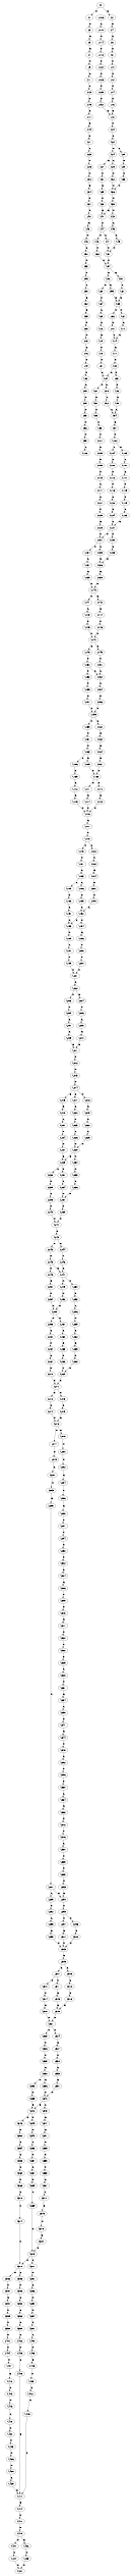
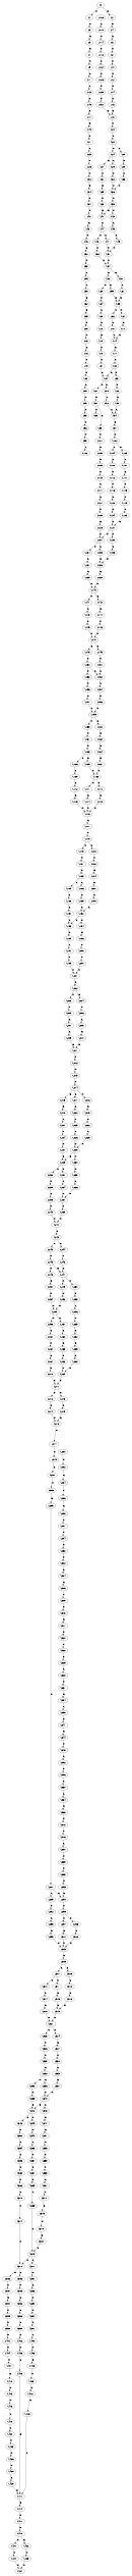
  strict digraph {
    S0
    S1
    S2
    S3
    S4
    S5
    S6
    S7
    S8
    S9
    S10
    S11
    S12
    S13
    S14
    S15
    S16
    S17
    S18
    S19
    S20
    S21
    S22
    S23
    S24
    S25
    S26
    S27
    S28
    S29
    S30
    S31
    S32
    S33
    S34
    S35
    S36
    S37
    S38
    S39
    S40
    S41
    S42
    S43
    S44
    S45
    S46
    S47
    S48
    S49
    S50
    S51
    S52
    S53
    S54
    S55
    S56
    S57
    S58
    S59
    S60
    S61
    S62
    S63
    S64
    S65
    S66
    S67
    S68
    S69
    S70
    S71
    S72
    S73
    S74
    S75
    S76
    S77
    S78
    S79
    S80
    S81
    S82
    S83
    S84
    S85
    S86
    S87
    S88
    S89
    S90
    S91
    S92
    S93
    S94
    S95
    S96
    S97
    S98
    S99
    S100
    S101
    S102
    S103
    S104
    S105
    S107
    S108
    S109
    S106
    S110
    S111
    S112
    S113
    S114
    S115
    S116
    S117
    S118
    S119
    S120
    S121
    S122
    S123
    S124
    S125
    S126
    S127
    S128
    S129
    S130
    S131
    S132
    S133
    S134
    S135
    S136
    S137
    S138
    S139
    S140
    S141
    S142
    S143
    S144
    S145
    S146
    S147
    S148
    S149
    S150
    S151
    S152
    S153
    S154
    S155
    S156
    S157
    S158
    S159
    S160
    S161
    S162
    S163
    S164
    S165
    S166
    S167
    S168
    S169
    S170
    S171
    S172
    S173
    S174
    S175
    S176
    S177
    S178
    S179
    S180
    S181
    S182
    S183
    S184
    S185
    S186
    n188 [label=S687]
    S188
    S189
    S190
    S191
    S192
    S193
    S194
    S195
    S196
    S197
    n199 [label=S898]
    S199
    S200
    S201
    S202
    S203
    S204
    S205
    S206
    S207
    S208
    S209
    S210
    S211
    S212
    S213
    S214
    S215
    S216
    S217
    S218
    S219
    S220
    S221
    S222
    S223
    S224
    S225
    S226
    S227
    S228
    S229
    S230
    S231
    S232
    S233
    S234
    S235
    S236
    S237
    S238
    S239
    S240
    S241
    S242
    S243
    S244
    S245
    S246
    S247
    S248
    S249
    S250
    S251
    S252
    S253
    S254
    S255
    S256
    S257
    S258
    S259
    S260
    S261
    S262
    S263
    S264
    S265
    S266
    S267
    S268
    S269
    S270
    S271
    S272
    S273
    S274
    S275
    S276
    S277
-   S278
    S279
    S280
    S281
    S282
    S283
    S284
    S285
    S286
    S287
    S288
    S289
    S290
    S291
    S292
    S293
    S294
    S295
    S296
    S297
    S298
    S299
    S300
    S301
    S302
    S303
    S304
    S305
    S306
    S307
    S308
    S309
    S310
    S311
    S312
    S313
    S314
    S315
    S316
    S317
    S318
    S319
    S320
    S321
    S322
    S323
    S324
    S325
    S326
    S327
    S328
    S329
    S330
    S331
    S332
    S333
    S334
    S335
    S336
    S337
    S338
    S339
    S340
    S341
    S342
    S343
    S344
    S345
    S346
    S347
    S348
    S349
    S350
    S351
    S352
    S353
    S354
    S355
    S356
    S357
    S358
    S359
    S360
    S361
    S362
    S363
    S364
    S365
    S366
    S367
    S368
    S369
    S370
    S371
    S372
    S373
    S374
    S375
    S376
    S377
    S378
    S379
    S380
    S381
    S382
    S383
    S384
    S385
    S386
    S387
    S388
    S389
    S390
    S391
    S392
    S393
    S394
    S395
    S396
    S397
    S398
    S399
    S400
    S401
    S402
    S403
    S404
    S405
    S406
    S407
    S408
    S409
    S410
    S411
    S412
    S413
    S414
    S415
    S416
    S417
    S418
    S419
    S420
    S421
    S422
    S423
    S424
    S425
    S426
    S427
    S428
    S429
    S0 -> S1 [label=T]
    S0 -> S2 [label=G]
    S1 -> S3 [label=A]
    S2 -> S4 [label=T]
    S3 -> S5 [label=G]
    S4 -> S6 [label=C]
    S5 -> S7 [label=G]
    S6 -> S8 [label=A]
    S7 -> S9 [label=A]
    S8 -> S10 [label=T]
    S9 -> S11 [label=C]
    S10 -> S12 [label=T]
    S11 -> S13 [label=C]
    S12 -> S14 [label=T]
    S13 -> S15 [label=A]
    S14 -> S16 [label=A]
    S15 -> S17 [label=G]
    S16 -> S18 [label=G]
    S17 -> S19 [label=G]
    S18 -> S20 [label=A]
    S19 -> S21 [label=T]
    S20 -> S22 [label=G]
    S21 -> S23 [label=C]
    S22 -> S24 [label=A]
    S22 -> S25 [label=C]
    S23 -> S26 [label=T]
    S24 -> S27 [label=G]
    S24 -> S28 [label=C]
    S25 -> S29 [label=T]
    S26 -> S30 [label=A]
    S27 -> S31 [label=T]
    S28 -> S32 [label=T]
    S29 -> S33 [label=T]
    S30 -> S34 [label=G]
    S31 -> S35 [label=G]
    S32 -> S36 [label=A]
    S33 -> S36 [label=A]
    S34 -> S37 [label=T]
    S35 -> S38 [label=A]
    S36 -> S39 [label=A]
    S37 -> S40 [label=G]
    S38 -> S41 [label=G]
    S39 -> S41 [label=G]
    S39 -> S42 [label=A]
    S40 -> S43 [label=G]
    S41 -> S44 [label=A]
    S42 -> S45 [label=C]
    S43 -> S46 [label=A]
    S44 -> S47 [label=C]
    S44 -> S48 [label=T]
    S45 -> S49 [label=C]
    S46 -> S50 [label=C]
    S47 -> S51 [label=A]
    S48 -> S52 [label=A]
    S49 -> S51 [label=A]
    S50 -> S53 [label=A]
    S51 -> S54 [label=T]
    S52 -> S54 [label=T]
    S53 -> S55 [label=T]
    S54 -> S56 [label=A]
    S54 -> S57 [label=G]
    S55 -> S58 [label=C]
    S56 -> S59 [label=G]
    S56 -> S60 [label=A]
    S57 -> S61 [label=G]
    S58 -> S62 [label=G]
    S59 -> S63 [label=G]
    S60 -> S64 [label=A]
    S61 -> S63 [label=G]
    S62 -> S65 [label=G]
    S63 -> S66 [label=T]
    S63 -> S67 [label=A]
    S64 -> S68 [label=C]
    S65 -> S69 [label=T]
    S66 -> S70 [label=C]
    S67 -> S71 [label=C]
    S68 -> S72 [label=C]
    S69 -> S73 [label=A]
    S70 -> S74 [label=C]
    S71 -> S74 [label=C]
    S72 -> S75 [label=G]
    S73 -> S76 [label=G]
    S74 -> S77 [label=G]
    S75 -> S78 [label=T]
    S76 -> S79 [label=T]
    S77 -> S80 [label=T]
    S78 -> S81 [label=T]
    S79 -> S82 [label=T]
    S80 -> S83 [label=T]
    S80 -> S84 [label=C]
    S81 -> S84 [label=C]
    S82 -> S85 [label=C]
    S83 -> S86 [label=T]
    S84 -> S87 [label=A]
    S84 -> S88 [label=C]
    S85 -> S89 [label=A]
    S86 -> S90 [label=C]
    S87 -> S91 [label=A]
    S88 -> S92 [label=C]
    S89 -> S93 [label=A]
    S90 -> S94 [label=C]
    S91 -> S95 [label=A]
    S92 -> S94 [label=C]
    S93 -> S96 [label=A]
    S94 -> S97 [label=G]
-   S95 -> S98 [label=T]
+   S91 -> S98 [label=T]
    S96 -> S99 [label=A]
    S97 -> S100 [label=T]
    S98 -> S101 [label=T]
    S99 -> S102 [label=G]
    S100 -> S103 [label=T]
    S100 -> S104 [label=C]
    S101 -> S105 [label=A]
    S103 -> S107 [label=C]
    S104 -> S108 [label=C]
    S105 -> S109 [label=A]
    S107 -> S111 [label=G]
    S108 -> S112 [label=A]
    S109 -> S113 [label=A]
    S106 -> S110 [label=C]
    S110 -> S114 [label=A]
    S111 -> S115 [label=T]
    S112 -> S116 [label=A]
    S113 -> S117 [label=C]
    S114 -> S118 [label=T]
    S115 -> S119 [label=T]
    S116 -> S120 [label=C]
    S117 -> S121 [label=C]
    S118 -> S122 [label=T]
    S119 -> S123 [label=C]
    S120 -> S124 [label=C]
    S121 -> S125 [label=T]
    S122 -> S126 [label=A]
    S123 -> S127 [label=G]
    S124 -> S127 [label=G]
    S125 -> S128 [label=G]
    S126 -> S129 [label=A]
    S127 -> S130 [label=T]
    S127 -> S131 [label=A]
    S128 -> S131 [label=A]
    S129 -> S132 [label=A]
    S130 -> S133 [label=C]
    S131 -> S134 [label=A]
    S131 -> S135 [label=C]
    S132 -> S18 [label=G]
    S133 -> S136 [label=G]
    S134 -> S137 [label=C]
    S135 -> S136 [label=G]
    S136 -> S138 [label=G]
    S137 -> S139 [label=G]
    S138 -> S140 [label=A]
    S139 -> S140 [label=A]
    S140 -> S141 [label=A]
    S140 -> S142 [label=G]
    S141 -> S143 [label=C]
    S142 -> S144 [label=G]
    S143 -> S145 [label=T]
    S144 -> S146 [label=T]
    S145 -> S147 [label=T]
    S146 -> S147 [label=T]
    S147 -> S148 [label=G]
    S147 -> S149 [label=C]
    S148 -> S150 [label=T]
    S149 -> S151 [label=T]
    S150 -> S152 [label=C]
    S150 -> S153 [label=T]
    S151 -> S152 [label=C]
    S152 -> S154 [label=C]
    S153 -> S155 [label=T]
    S154 -> S156 [label=A]
    S155 -> S157 [label=A]
    S156 -> S158 [label=G]
    S157 -> S158 [label=G]
    S158 -> S159 [label=T]
    S158 -> S160 [label=C]
    S159 -> S161 [label=A]
    S160 -> S162 [label=G]
    S161 -> S163 [label=A]
    S162 -> S164 [label=G]
    S163 -> S165 [label=G]
    S163 -> S166 [label=C]
    S164 -> S167 [label=G]
    S165 -> S168 [label=T]
    S166 -> S169 [label=T]
    S167 -> S168 [label=T]
    S168 -> S170 [label=T]
    S168 -> S171 [label=A]
    S169 -> S172 [label=C]
    S170 -> S173 [label=G]
    S171 -> S174 [label=G]
    S172 -> S175 [label=G]
    S173 -> S176 [label=A]
    S174 -> S176 [label=A]
    S175 -> S176 [label=A]
    S176 -> S177 [label=G]
    S177 -> S178 [label=T]
    S178 -> S179 [label=A]
    S178 -> S180 [label=C]
    S179 -> S181 [label=A]
    S180 -> S182 [label=A]
    S181 -> S183 [label=C]
    S182 -> S184 [label=G]
    S183 -> S185 [label=G]
    S183 -> S186 [label=C]
    S184 -> n188 [label=A]
    S185 -> S188 [label=T]
    S186 -> S189 [label=A]
    n188 -> S190 [label=A]
    S188 -> S191 [label=C]
    S189 -> S192 [label=C]
    S190 -> S192 [label=C]
    S191 -> S193 [label=G]
    S192 -> S193 [label=G]
    S192 -> S194 [label=A]
    S193 -> S195 [label=A]
    S194 -> S196 [label=G]
    S195 -> S197 [label=C]
    S196 -> n199 [label=T]
    S197 -> S199 [label=T]
    n199 -> S200 [label=T]
    S199 -> S201 [label=A]
    S200 -> S201 [label=A]
    S201 -> S202 [label=C]
    S202 -> S203 [label=A]
    S202 -> S204 [label=G]
    S203 -> S205 [label=T]
    S204 -> S206 [label=T]
    S205 -> S207 [label=G]
    S206 -> S208 [label=C]
    S207 -> S209 [label=G]
    S208 -> S210 [label=G]
    S209 -> S211 [label=G]
    S210 -> S211 [label=G]
    S211 -> S212 [label=T]
    S212 -> S213 [label=A]
    S213 -> S214 [label=A]
    S214 -> S215 [label=G]
    S214 -> S216 [label=A]
    S214 -> S217 [label=C]
    S215 -> S218 [label=G]
    S216 -> S219 [label=G]
    S217 -> S220 [label=C]
    S218 -> S221 [label=G]
    S219 -> S222 [label=A]
    S220 -> S223 [label=T]
    S221 -> S224 [label=T]
    S222 -> S225 [label=C]
    S223 -> S226 [label=C]
    S224 -> S227 [label=A]
    S225 -> S228 [label=A]
    S226 -> S228 [label=A]
    S227 -> S229 [label=G]
    S228 -> S229 [label=G]
    S228 -> S230 [label=A]
    S229 -> S231 [label=T]
    S229 -> S232 [label=C]
    S230 -> S233 [label=A]
    S231 -> S234 [label=C]
    S232 -> S235 [label=T]
    S233 -> S236 [label=C]
    S234 -> S237 [label=A]
    S235 -> S238 [label=G]
    S236 -> S237 [label=A]
    S237 -> S239 [label=T]
    S238 -> S240 [label=T]
    S239 -> S241 [label=A]
    S240 -> S241 [label=A]
    S241 -> S242 [label=G]
    S242 -> S243 [label=T]
    S242 -> S244 [label=A]
    S243 -> S245 [label=T]
    S244 -> S246 [label=T]
    S245 -> S247 [label=G]
    S245 -> S248 [label=A]
    S246 -> S247 [label=G]
    S247 -> S249 [label=A]
    S247 -> S250 [label=T]
    S248 -> S251 [label=G]
    S249 -> S252 [label=A]
    S250 -> S253 [label=T]
    S251 -> S254 [label=A]
    S252 -> S255 [label=A]
    S253 -> S256 [label=G]
    S254 -> S255 [label=A]
    S255 -> S257 [label=C]
    S255 -> S258 [label=A]
    S256 -> S259 [label=A]
    S257 -> S260 [label=C]
    S258 -> S261 [label=C]
    S259 -> S262 [label=G]
    S260 -> S263 [label=G]
    S261 -> S264 [label=T]
    S262 -> S265 [label=G]
    S263 -> S266 [label=T]
    S264 -> S267 [label=C]
    S265 -> S268 [label=T]
    S266 -> S269 [label=T]
    S267 -> S270 [label=T]
    S268 -> S269 [label=T]
    S269 -> S271 [label=T]
    S270 -> S271 [label=T]
    S271 -> S272 [label=T]
    S271 -> S273 [label=A]
    S272 -> S274 [label=C]
    S273 -> S275 [label=C]
    S274 -> S276 [label=A]
    S275 -> S276 [label=G]
    S276 -> S277 [label=A]
-   S276 -> S278 [label=T]
    S277 -> S279 [label=A]
-   S278 -> S280 [label=A]
    S279 -> S281 [label=G]
    S280 -> S282 [label=A]
    S281 -> S283 [label=A]
    S282 -> S284 [label=G]
    S283 -> S285 [label=G]
    S284 -> S286 [label=T]
    S285 -> S287 [label=A]
    S286 -> S288 [label=G]
    S287 -> S289 [label=C]
    S287 -> S290 [label=G]
    S288 -> S291 [label=T]
    S289 -> S292 [label=T]
    S290 -> S293 [label=T]
    S291 -> S294 [label=T]
    S292 -> S295 [label=C]
    S293 -> S296 [label=T]
    S293 -> S297 [label=A]
    S294 -> S298 [label=A]
    S295 -> S299 [label=G]
    S296 -> S300 [label=G]
    S297 -> S301 [label=G]
    S298 -> S302 [label=T]
    S299 -> S303 [label=A]
    S300 -> S303 [label=A]
    S301 -> S303 [label=A]
    S302 -> S304 [label=C]
    S303 -> S305 [label=G]
    S304 -> S306 [label=G]
    S305 -> S307 [label=G]
    S305 -> S308 [label=C]
    S306 -> S309 [label=T]
    S307 -> S310 [label=T]
    S307 -> S311 [label=A]
    S308 -> S312 [label=C]
    S309 -> S313 [label=A]
    S310 -> S314 [label=A]
    S311 -> S315 [label=G]
    S312 -> S316 [label=G]
    S313 -> S317 [label=G]
    S314 -> S318 [label=G]
    S315 -> S319 [label=G]
    S316 -> S319 [label=G]
    S317 -> S320 [label=A]
    S318 -> S321 [label=T]
    S319 -> S321 [label=T]
    S320 -> S322 [label=T]
    S321 -> S323 [label=A]
    S321 -> S324 [label=T]
    S322 -> S325 [label=T]
    S323 -> S326 [label=A]
    S324 -> S327 [label=G]
    S325 -> S328 [label=C]
    S326 -> S329 [label=A]
    S327 -> S330 [label=A]
    S328 -> S331 [label=A]
    S329 -> S332 [label=G]
    S330 -> S333 [label=C]
    S331 -> S334 [label=G]
    S332 -> S335 [label=A]
    S332 -> S336 [label=G]
    S333 -> S337 [label=G]
    S334 -> S338 [label=C]
    S335 -> S339 [label=A]
    S336 -> S340 [label=A]
    S337 -> S340 [label=A]
    S338 -> S341 [label=A]
    S339 -> S342 [label=G]
    S340 -> S342 [label=G]
    S340 -> S343 [label=C]
    S341 -> S344 [label=G]
    S342 -> S345 [label=T]
    S342 -> S346 [label=G]
    S343 -> S347 [label=G]
    S344 -> S348 [label=A]
    S345 -> S349 [label=A]
    S346 -> S350 [label=A]
    S347 -> S351 [label=G]
    S348 -> S352 [label=C]
    S349 -> S353 [label=G]
    S350 -> S354 [label=C]
    S351 -> S355 [label=A]
    S352 -> S356 [label=T]
    S353 -> S357 [label=T]
    S354 -> S358 [label=C]
    S355 -> S359 [label=T]
    S356 -> S360 [label=T]
    S357 -> S361 [label=C]
    S358 -> S362 [label=C]
    S359 -> S363 [label=T]
    S360 -> S364 [label=C]
    S361 -> S365 [label=T]
    S362 -> S366 [label=A]
    S363 -> S367 [label=C]
    S364 -> S368 [label=G]
    S365 -> S369 [label=G]
    S366 -> S370 [label=C]
    S367 -> S371 [label=C]
    S368 -> S372 [label=A]
    S369 -> S373 [label=T]
    S370 -> S374 [label=T]
    S371 -> S375 [label=G]
    S372 -> S376 [label=T]
    S373 -> S377 [label=G]
    S373 -> S378 [label=A]
    S374 -> S378 [label=A]
    S375 -> S379 [label=A]
    S376 -> S380 [label=C]
    S377 -> S381 [label=A]
    S378 -> S382 [label=T]
    S378 -> S383 [label=G]
    S379 -> S384 [label=G]
    S380 -> S385 [label=A]
    S381 -> S386 [label=C]
    S382 -> S387 [label=A]
    S383 -> S388 [label=A]
    S384 -> S373 [label=T]
    S385 -> S389 [label=A]
    S386 -> S390 [label=T]
    S387 -> S391 [label=G]
    S388 -> S392 [label=C]
    S389 -> S393 [label=A]
    S390 -> S394 [label=A]
    S391 -> S395 [label=T]
    S392 -> S396 [label=C]
    S393 -> S290 [label=G]
    S394 -> S397 [label=G]
    S395 -> S398 [label=A]
    S396 -> S399 [label=C]
    S397 -> S400 [label=G]
    S398 -> S401 [label=T]
    S399 -> S402 [label=G]
    S400 -> S403 [label=A]
    S401 -> S404 [label=A]
    S402 -> S405 [label=T]
    S403 -> S406 [label=G]
    S404 -> S407 [label=A]
    S405 -> S408 [label=C]
    S406 -> S409 [label=A]
    S407 -> S410 [label=G]
    S408 -> S411 [label=G]
    S409 -> S412 [label=C]
    S410 -> S413 [label=C]
    S411 -> S414 [label=G]
    S412 -> S415 [label=C]
    S413 -> S416 [label=A]
    S414 -> S417 [label=T]
    S415 -> S411 [label=G]
    S416 -> S418 [label=G]
    S417 -> S419 [label=A]
    S418 -> S420 [label=T]
    S419 -> S421 [label=A]
    S419 -> S422 [label=G]
    S420 -> S423 [label=A]
    S421 -> S424 [label=A]
    S422 -> S425 [label=A]
    S423 -> S426 [label=A]
    S424 -> S427 [label=A]
    S425 -> S427 [label=A]
    S426 -> S428 [label=A]
    S428 -> S429 [label=C]
    S429 -> S411 [label=G]
  }
